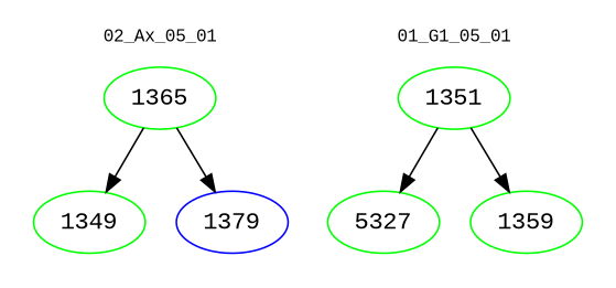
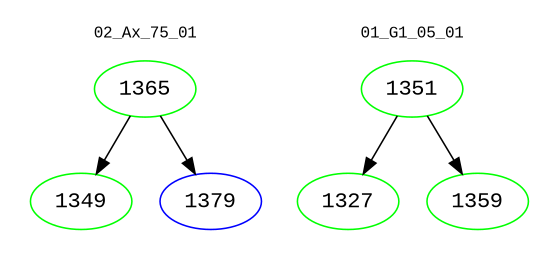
  digraph {
    fontname="Liberation Mono"
    node [color=green fontname="Liberation Mono"]
    edge [color=black fontname="Liberation Mono"]
    n1 [label=1365]
    n2 [label=1349]
    n3 [color=blue label=1379]
    n4 [label=1351]
-   n5 [label=5327]
+   n5 [label=1327]
    n6 [label=1359]
    subgraph cluster_1 {
      color=white
      fontsize=10
-     label="02_Ax_05_01"
+     label="02_Ax_75_01"
      n1
      n2
      n3
    }
    subgraph cluster_2 {
      color=white
      fontsize=10
      label="01_G1_05_01"
      n4
      n5
      n6
    }
    n1 -> n2
    n1 -> n3
    n4 -> n5
    n4 -> n6
  }
